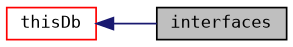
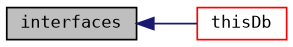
  digraph {
    rankdir=LR
    fontname="DejaVu Sans Mono"
    node [fontname="DejaVu Sans Mono" fontsize=10 shape=record]
    n1 [color=black fillcolor=grey75 fontcolor=black height=0.2 label=interfaces style=filled width=0.4]
    n2 [color=red height=0.2 label=thisDb width=0.4]
-   n2 -> n1 [color=midnightblue dir=back fontname="DejaVu Sans Mono" fontsize=10 labelfontname=FreeSans labelfontsize=10 style=solid]
+   n1 -> n2 [color=midnightblue dir=back fontname="DejaVu Sans Mono" fontsize=10 labelfontname=FreeSans labelfontsize=10 style=solid]
  }
